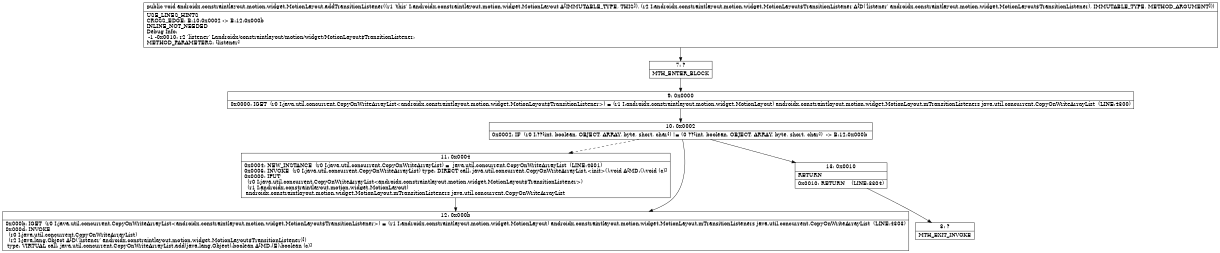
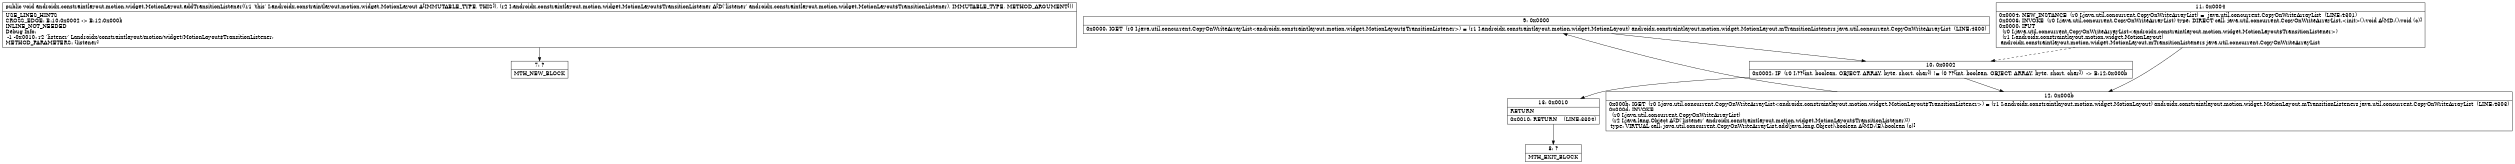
  digraph {
    node [shape=record]
-   n1 [label="{7\:\ ?|MTH_ENTER_BLOCK\l}"]
+   n1 [label="{7\:\ ?|MTH_NEW_BLOCK\l}"]
    n2 [label="{9\:\ 0x0000|0x0000: IGET  (r0 I:java.util.concurrent.CopyOnWriteArrayList\<androidx.constraintlayout.motion.widget.MotionLayout$TransitionListener\>) = (r1 I:androidx.constraintlayout.motion.widget.MotionLayout) androidx.constraintlayout.motion.widget.MotionLayout.mTransitionListeners java.util.concurrent.CopyOnWriteArrayList  (LINE:4300)\l}"]
    n3 [label="{10\:\ 0x0002|0x0002: IF  (r0 I:??[int, boolean, OBJECT, ARRAY, byte, short, char]) != (0 ??[int, boolean, OBJECT, ARRAY, byte, short, char])  \-\> B:12:0x000b \l}"]
    n4 [label="{11\:\ 0x0004|0x0004: NEW_INSTANCE  (r0 I:java.util.concurrent.CopyOnWriteArrayList) =  java.util.concurrent.CopyOnWriteArrayList  (LINE:4301)\l0x0006: INVOKE  (r0 I:java.util.concurrent.CopyOnWriteArrayList) type: DIRECT call: java.util.concurrent.CopyOnWriteArrayList.\<init\>():void A[MD:():void (c)]\l0x0000: IPUT  \l  (r0 I:java.util.concurrent.CopyOnWriteArrayList\<androidx.constraintlayout.motion.widget.MotionLayout$TransitionListener\>)\l  (r1 I:androidx.constraintlayout.motion.widget.MotionLayout)\l androidx.constraintlayout.motion.widget.MotionLayout.mTransitionListeners java.util.concurrent.CopyOnWriteArrayList \l}"]
    n5 [label="{12\:\ 0x000b|0x000b: IGET  (r0 I:java.util.concurrent.CopyOnWriteArrayList\<androidx.constraintlayout.motion.widget.MotionLayout$TransitionListener\>) = (r1 I:androidx.constraintlayout.motion.widget.MotionLayout) androidx.constraintlayout.motion.widget.MotionLayout.mTransitionListeners java.util.concurrent.CopyOnWriteArrayList  (LINE:4303)\l0x000d: INVOKE  \l  (r0 I:java.util.concurrent.CopyOnWriteArrayList)\l  (r2 I:java.lang.Object A[D('listener' androidx.constraintlayout.motion.widget.MotionLayout$TransitionListener)])\l type: VIRTUAL call: java.util.concurrent.CopyOnWriteArrayList.add(java.lang.Object):boolean A[MD:(E):boolean (c)]\l}"]
    n6 [label="{13\:\ 0x0010|RETURN\l|0x0010: RETURN    (LINE:3304)\l}"]
-   n7 [label="{8\:\ ?|MTH_EXIT_INVOKE\l}"]
+   n7 [label="{8\:\ ?|MTH_EXIT_BLOCK\l}"]
    n8 [label="{public void androidx.constraintlayout.motion.widget.MotionLayout.addTransitionListener((r1 'this' I:androidx.constraintlayout.motion.widget.MotionLayout A[IMMUTABLE_TYPE, THIS]), (r2 I:androidx.constraintlayout.motion.widget.MotionLayout$TransitionListener A[D('listener' androidx.constraintlayout.motion.widget.MotionLayout$TransitionListener), IMMUTABLE_TYPE, METHOD_ARGUMENT]))  | USE_LINES_HINTS\lCROSS_EDGE: B:10:0x0002 \-\> B:12:0x000b\lINLINE_NOT_NEEDED\lDebug Info:\l  \-1 \-0x0010: r2 'listener' Landroidx\/constraintlayout\/motion\/widget\/MotionLayout$TransitionListener;\lMETHOD_PARAMETERS: [listener]\l}"]
-   n1 -> n2
+   n5 -> n2
    n2 -> n3
-   n3 -> n4 [style=dashed]
+   n4 -> n3 [style=dashed]
    n3 -> n5
    n3 -> n6
    n4 -> n5
    n6 -> n7
    n8 -> n1
  }
